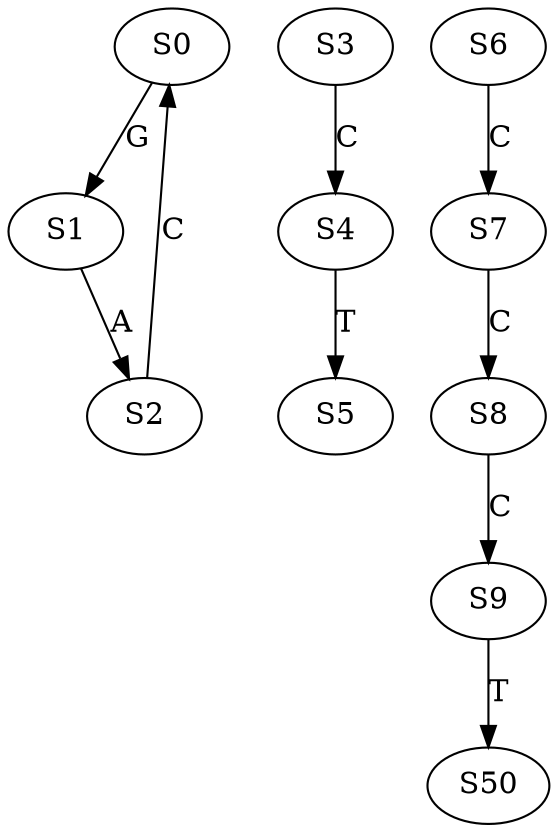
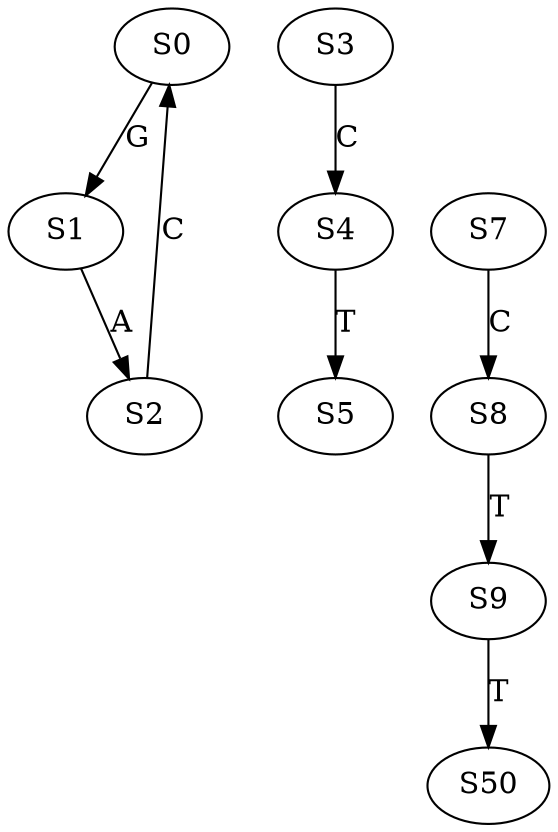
  strict digraph {
    fontname="DejaVu Serif"
    node [fontname="DejaVu Serif"]
    edge [fontname="DejaVu Serif"]
    S0
    S1
    S2
    S3
    S4
    S5
-   S6
    S7
    S8
    S9
    n11 [label=S50]
    S0 -> S1 [label=G]
    S1 -> S2 [label=A]
    S2 -> S0 [label=C]
    S3 -> S4 [label=C]
    S4 -> S5 [label=T]
-   S6 -> S7 [label=C]
    S7 -> S8 [label=C]
-   S8 -> S9 [label=C]
+   S8 -> S9 [label=T]
    S9 -> n11 [label=T]
  }
